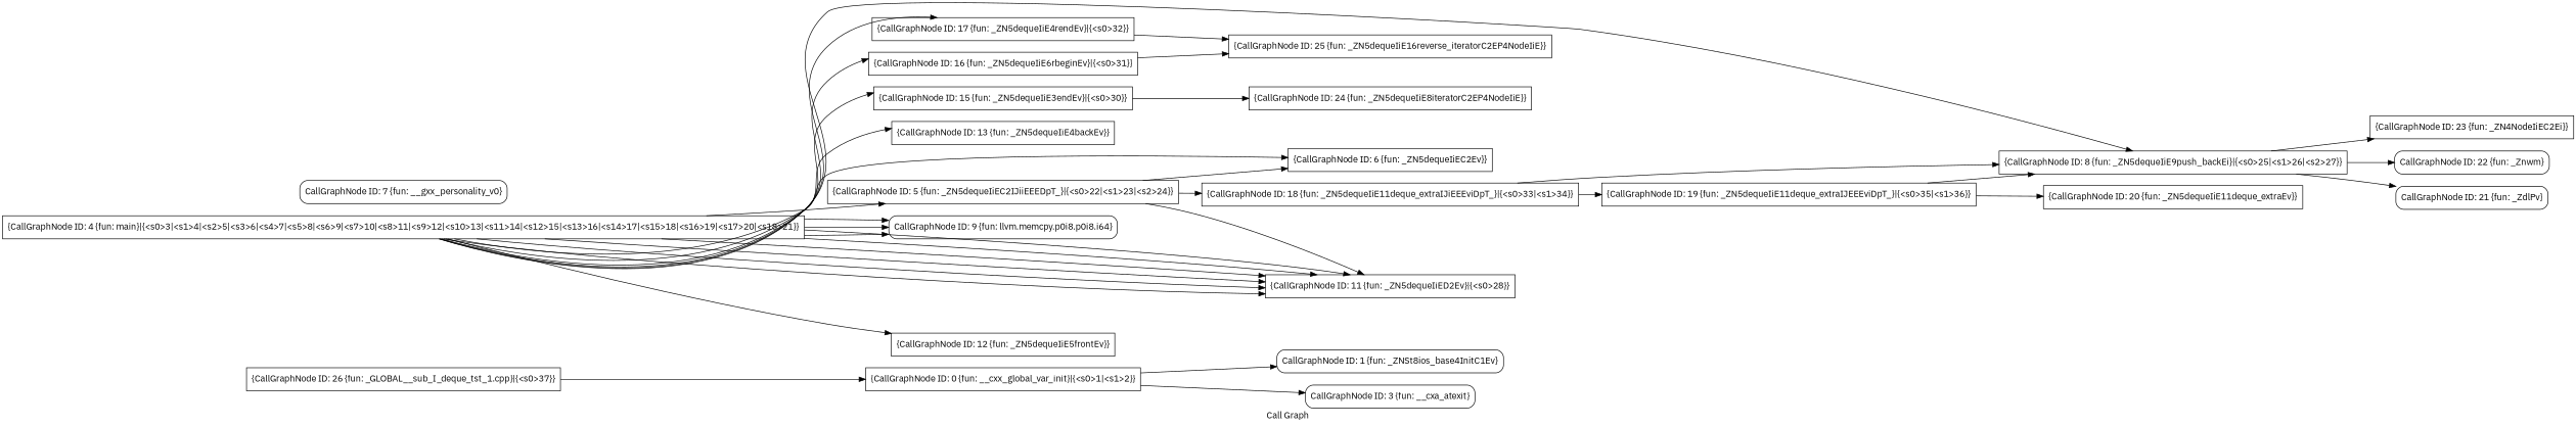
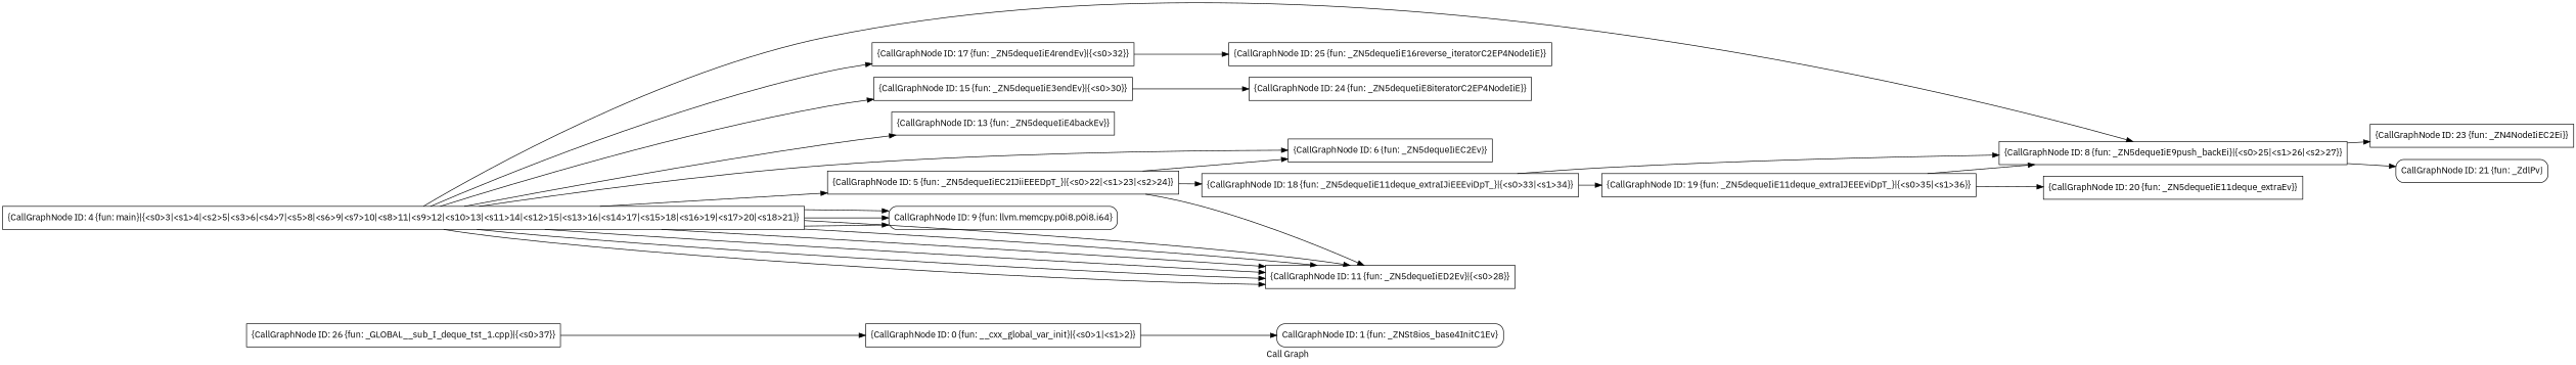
  digraph {
    fontname="IBM Plex Sans"
    label="Call Graph"
    rankdir=LR
    node [fontname="IBM Plex Sans" shape=box]
    edge [color=black fontname="IBM Plex Sans" tailport=s0]
    n1 [label="{CallGraphNode ID: 26 \{fun: _GLOBAL__sub_I_deque_tst_1.cpp\}|{<s0>37}}"]
    n2 [label="{CallGraphNode ID: 0 \{fun: __cxx_global_var_init\}|{<s0>1|<s1>2}}"]
    n3 [label="{CallGraphNode ID: 1 \{fun: _ZNSt8ios_base4InitC1Ev\}}" shape=Mrecord]
-   n4 [label="{CallGraphNode ID: 3 \{fun: __cxa_atexit\}}" shape=Mrecord]
    n5 [label="{CallGraphNode ID: 25 \{fun: _ZN5dequeIiE16reverse_iteratorC2EP4NodeIiE\}}"]
    n6 [label="{CallGraphNode ID: 24 \{fun: _ZN5dequeIiE8iteratorC2EP4NodeIiE\}}"]
    n7 [label="{CallGraphNode ID: 23 \{fun: _ZN4NodeIiEC2Ei\}}"]
-   n8 [label="{CallGraphNode ID: 22 \{fun: _Znwm\}}" shape=Mrecord]
    n9 [label="{CallGraphNode ID: 21 \{fun: _ZdlPv\}}" shape=Mrecord]
    n10 [label="{CallGraphNode ID: 20 \{fun: _ZN5dequeIiE11deque_extraEv\}}"]
    n11 [label="{CallGraphNode ID: 19 \{fun: _ZN5dequeIiE11deque_extraIJEEEviDpT_\}|{<s0>35|<s1>36}}"]
    n12 [label="{CallGraphNode ID: 8 \{fun: _ZN5dequeIiE9push_backEi\}|{<s0>25|<s1>26|<s2>27}}"]
    n13 [label="{CallGraphNode ID: 18 \{fun: _ZN5dequeIiE11deque_extraIJiEEEviDpT_\}|{<s0>33|<s1>34}}"]
    n14 [label="{CallGraphNode ID: 17 \{fun: _ZN5dequeIiE4rendEv\}|{<s0>32}}"]
-   n15 [label="{CallGraphNode ID: 16 \{fun: _ZN5dequeIiE6rbeginEv\}|{<s0>31}}"]
    n16 [label="{CallGraphNode ID: 15 \{fun: _ZN5dequeIiE3endEv\}|{<s0>30}}"]
    n17 [label="{CallGraphNode ID: 13 \{fun: _ZN5dequeIiE4backEv\}}"]
    n18 [label="{CallGraphNode ID: 4 \{fun: main\}|{<s0>3|<s1>4|<s2>5|<s3>6|<s4>7|<s5>8|<s6>9|<s7>10|<s8>11|<s9>12|<s10>13|<s11>14|<s12>15|<s13>16|<s14>17|<s15>18|<s16>19|<s17>20|<s18>21}}"]
    n19 [label="{CallGraphNode ID: 5 \{fun: _ZN5dequeIiEC2IJiiEEEDpT_\}|{<s0>22|<s1>23|<s2>24}}"]
    n20 [label="{CallGraphNode ID: 6 \{fun: _ZN5dequeIiEC2Ev\}}"]
    n21 [label="{CallGraphNode ID: 9 \{fun: llvm.memcpy.p0i8.p0i8.i64\}}" shape=Mrecord]
    n22 [label="{CallGraphNode ID: 11 \{fun: _ZN5dequeIiED2Ev\}|{<s0>28}}"]
-   n23 [label="{CallGraphNode ID: 12 \{fun: _ZN5dequeIiE5frontEv\}}"]
-   n24 [label="{CallGraphNode ID: 7 \{fun: __gxx_personality_v0\}}" shape=Mrecord]
    n1 -> n2
    n2 -> n3
-   n2 -> n4 [tailport=s1]
    n11 -> n10 [tailport=s1]
    n11 -> n12
    n12 -> n7 [tailport=s1]
-   n12 -> n8
    n12 -> n9 [tailport=s2]
    n13 -> n11 [tailport=s1]
    n13 -> n12
    n14 -> n5
-   n15 -> n5
    n16 -> n6
    n18 -> n12 [tailport=s2]
    n18 -> n14 [tailport=s12]
-   n18 -> n15 [tailport=s11]
    n18 -> n16 [tailport=s9]
    n18 -> n17 [tailport=s7]
    n18 -> n19
    n18 -> n20 [tailport=s1]
    n18 -> n21 [tailport=s3]
    n18 -> n21 [tailport=s10]
    n18 -> n21 [tailport=s13]
    n18 -> n22 [tailport=s5]
    n18 -> n22 [tailport=s14]
    n18 -> n22 [tailport=s15]
    n18 -> n22 [tailport=s16]
    n18 -> n22 [tailport=s17]
    n18 -> n22 [tailport=s18]
-   n18 -> n23 [tailport=s6]
    n19 -> n13 [tailport=s2]
    n19 -> n20
    n19 -> n22 [tailport=s1]
  }
